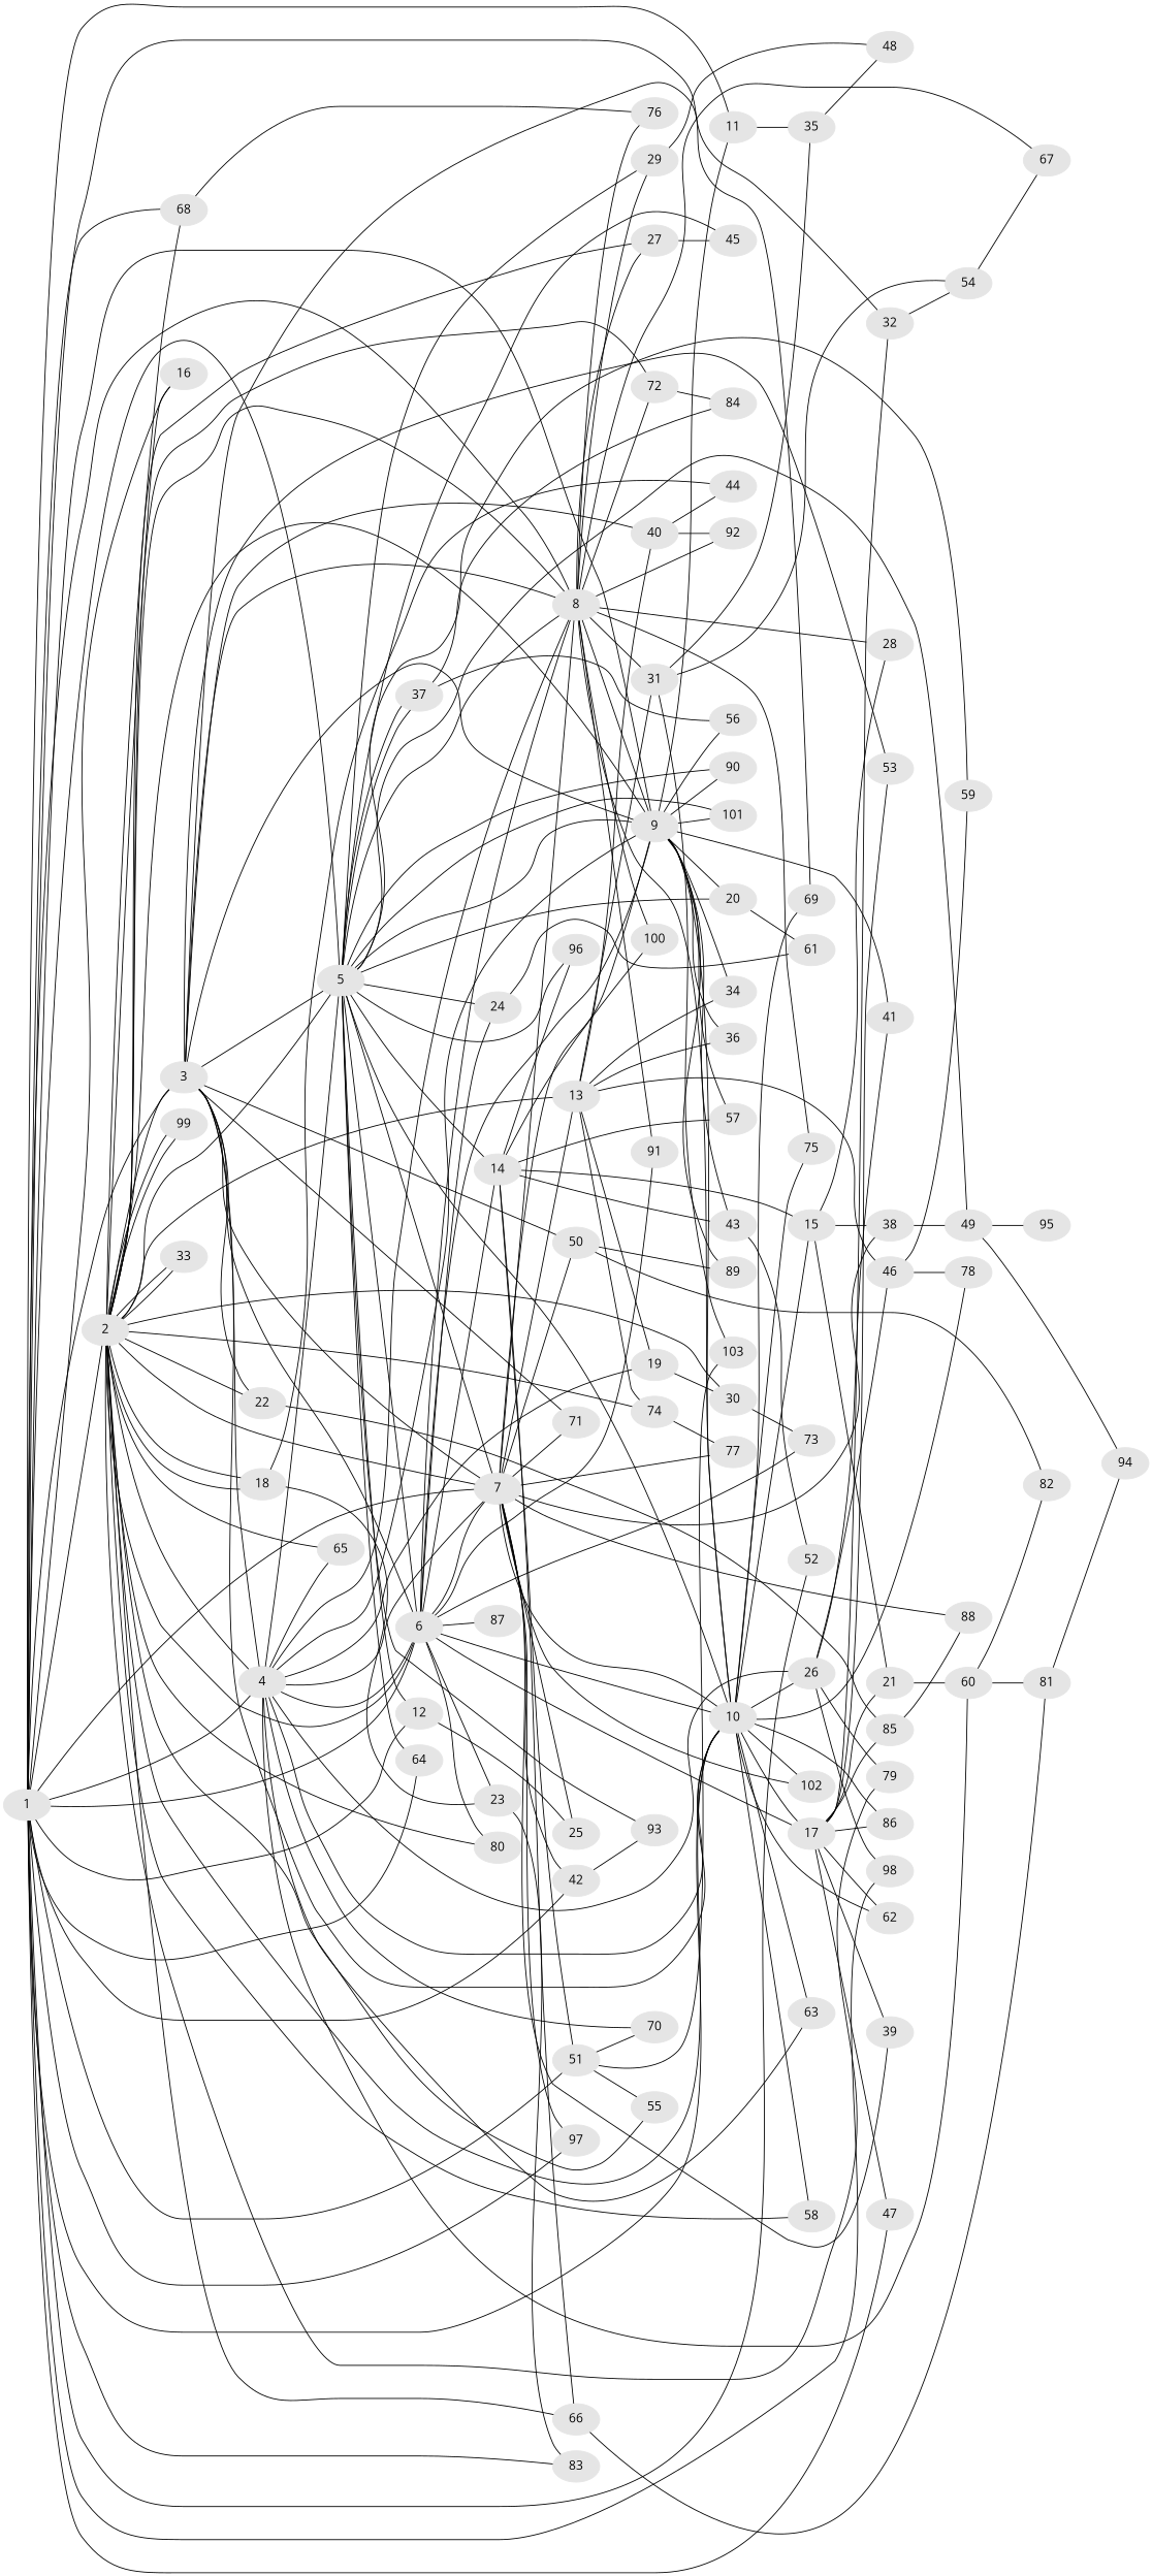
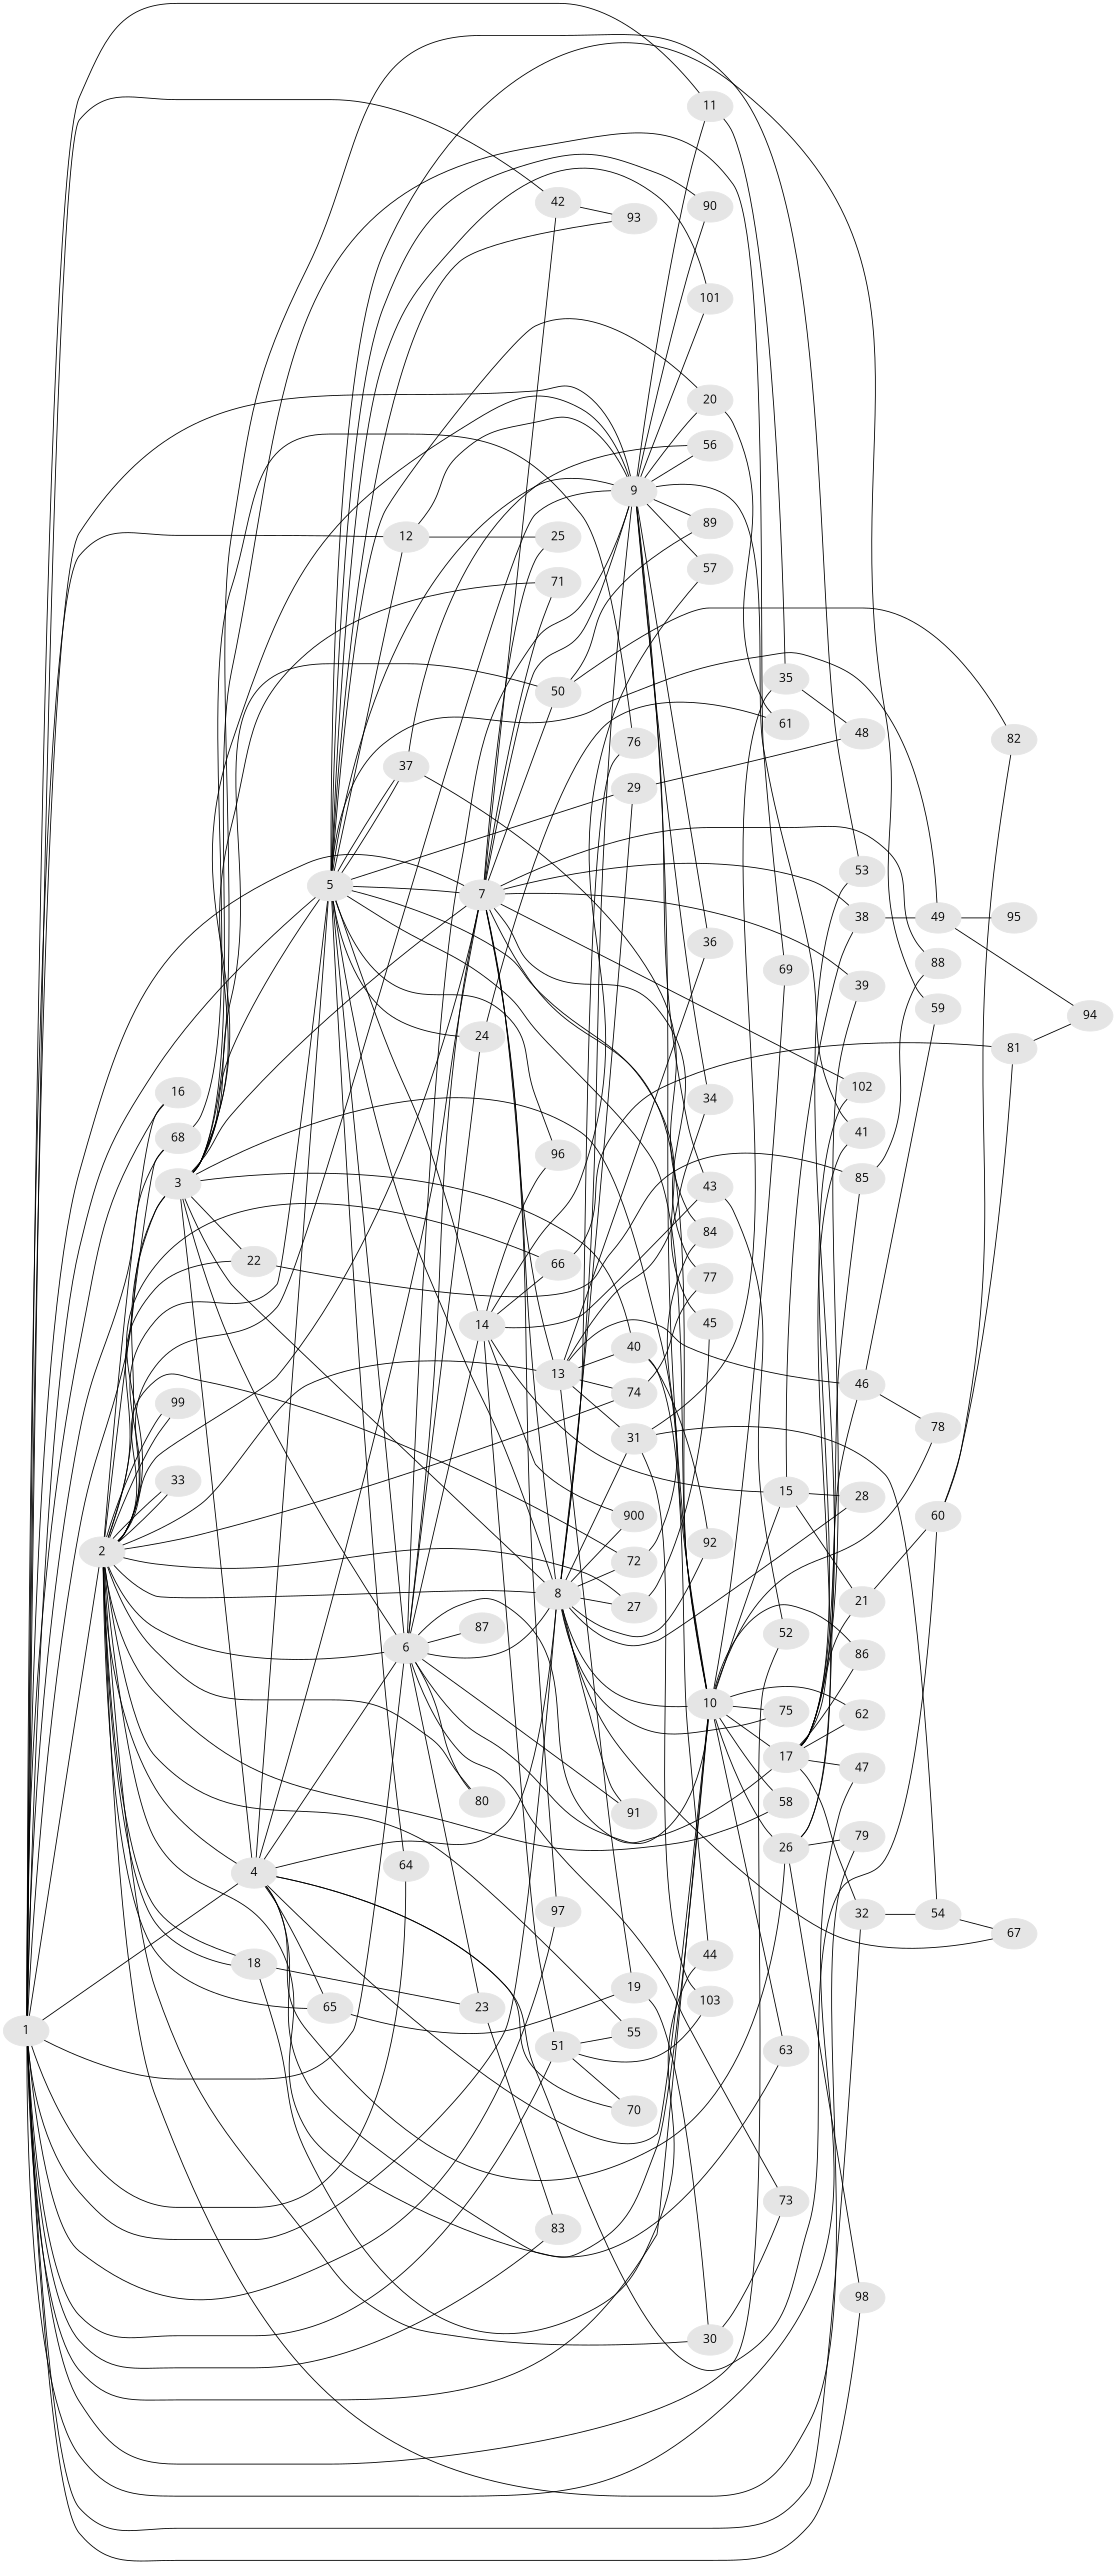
  graph {
    fontname="Open Sans"
    rankdir=LR
    node [color=gray90 fontname="Open Sans" style=filled]
    edge [fontname="Open Sans"]
    1
    2
    3
    4
    5
    6
    7
    8
    9
    10
    11
    12
    16
    32
    42
    47
    51
    52
    64
    68
    83
    97
    98
    13
    18
    22
    27
    30
    33
    55
    58
    65
    66
    72
    74
    79
    80
    99
    40
    50
    53
    69
    71
    19
    26
    60
    63
    70
    14
    20
    24
    29
    37
    45
    49
    59
    90
    93
    96
    101
    87
    17
    23
    73
    91
    25
    38
    39
    77
    88
    102
    28
    31
    67
    75
    76
    92
-   100
+   100 [label=900]
    34
    36
    41
    43
    56
    57
    89
    15
    62
    78
    86
    35
    54
    103
    46
    44
    85
    81
    84
    82
    61
    48
    94
    95
    21
    1 -- 2
    1 -- 3
    1 -- 4
    1 -- 5
    1 -- 6
    1 -- 7
    1 -- 8
    1 -- 9
    1 -- 10
    1 -- 11
    1 -- 12
    1 -- 16
    1 -- 32
    1 -- 42
    1 -- 47
    1 -- 51
    1 -- 52
    1 -- 64
    1 -- 68
    1 -- 83
    1 -- 97
    1 -- 98
    2 -- 3
    2 -- 4
    2 -- 5
    2 -- 6
    2 -- 7
    2 -- 8
    2 -- 9
    2 -- 10
    2 -- 16
    2 -- 68
    2 -- 13
    2 -- 18
    2 -- 18
    2 -- 22
    2 -- 27
    2 -- 30
    2 -- 33
    2 -- 33
    2 -- 55
    2 -- 58
    2 -- 65
    2 -- 66
    2 -- 72
    2 -- 74
    2 -- 79
    2 -- 80
    2 -- 99
    2 -- 99
    3 -- 4
    3 -- 5
    3 -- 6
    3 -- 7
    3 -- 8
    3 -- 9
    3 -- 10
    3 -- 22
    3 -- 40
    3 -- 50
    3 -- 53
    3 -- 69
    3 -- 71
    4 -- 5
    4 -- 6
    4 -- 7
    4 -- 8
-   4 -- 9
+   12 -- 9
    4 -- 10
    4 -- 65
-   4 -- 19
+   65 -- 19
    4 -- 26
    4 -- 60
    4 -- 63
    4 -- 70
    5 -- 6
    5 -- 7
    5 -- 8
    5 -- 9
    5 -- 10
    5 -- 12
    5 -- 64
    5 -- 14
    5 -- 20
    5 -- 24
    5 -- 29
    5 -- 37
    5 -- 37
    5 -- 45
    5 -- 49
    5 -- 59
    5 -- 90
    5 -- 93
    5 -- 96
    5 -- 101
    6 -- 7
    6 -- 8
    6 -- 9
    6 -- 10
    6 -- 80
    6 -- 14
    6 -- 24
    6 -- 87
    6 -- 17
    6 -- 23
    6 -- 73
    6 -- 91
    7 -- 8
    7 -- 9
    7 -- 10
    7 -- 42
    7 -- 97
    7 -- 13
    7 -- 50
    7 -- 71
    7 -- 25
    7 -- 38
    7 -- 39
    7 -- 77
    7 -- 88
    7 -- 102
    8 -- 9
    8 -- 10
    8 -- 27
    8 -- 72
    8 -- 29
    8 -- 91
    8 -- 28
    8 -- 31
    8 -- 67
    8 -- 75
    8 -- 76
    8 -- 92
    8 -- 100
    9 -- 10
    9 -- 11
    9 -- 20
    9 -- 90
    9 -- 101
    9 -- 34
    9 -- 36
    9 -- 41
    9 -- 43
    9 -- 56
    9 -- 57
    9 -- 89
    10 -- 58
    10 -- 69
    10 -- 26
    10 -- 63
    10 -- 17
-   10 -- 102
+   17 -- 102
    10 -- 75
    10 -- 15
    10 -- 62
    10 -- 78
    10 -- 86
    11 -- 35
    12 -- 25
    32 -- 54
    42 -- 93
    51 -- 55
    51 -- 70
    51 -- 103
    68 -- 76
    13 -- 74
    13 -- 40
    13 -- 19
    13 -- 31
    13 -- 34
    13 -- 36
    13 -- 46
    18 -- 23
    18 -- 44
    22 -- 85
    27 -- 45
    30 -- 73
    66 -- 81
    72 -- 84
    74 -- 77
    40 -- 92
    40 -- 44
    50 -- 89
    50 -- 82
    19 -- 30
    26 -- 98
    26 -- 79
    26 -- 41
    26 -- 46
    60 -- 81
    60 -- 82
    14 -- 51
    14 -- 66
    14 -- 96
    14 -- 100
    14 -- 43
    14 -- 57
    14 -- 15
    20 -- 61
    24 -- 61
    29 -- 48
    37 -- 56
    37 -- 84
    49 -- 94
    49 -- 95
    17 -- 32
    17 -- 47
    17 -- 53
    17 -- 39
    17 -- 62
    17 -- 86
    17 -- 85
    17 -- 21
    23 -- 83
    38 -- 49
    31 -- 35
    31 -- 54
    31 -- 103
    43 -- 52
    15 -- 38
    15 -- 28
    15 -- 21
    35 -- 48
    54 -- 67
    46 -- 59
    46 -- 78
    85 -- 88
    81 -- 94
    21 -- 60
  }
